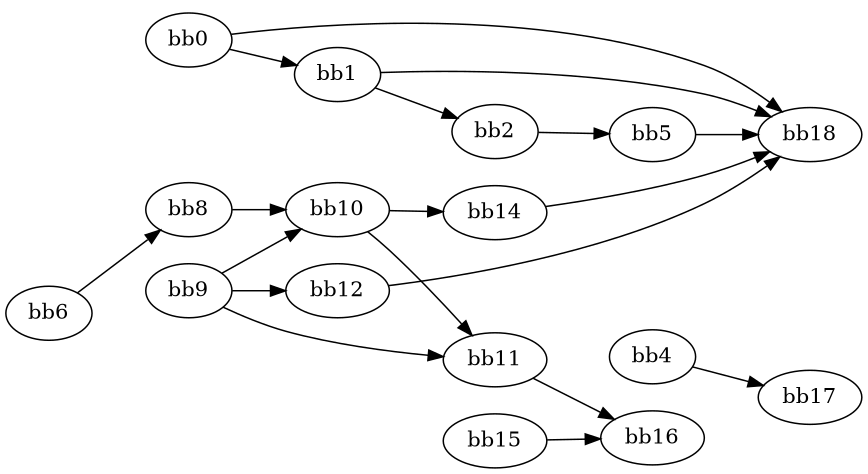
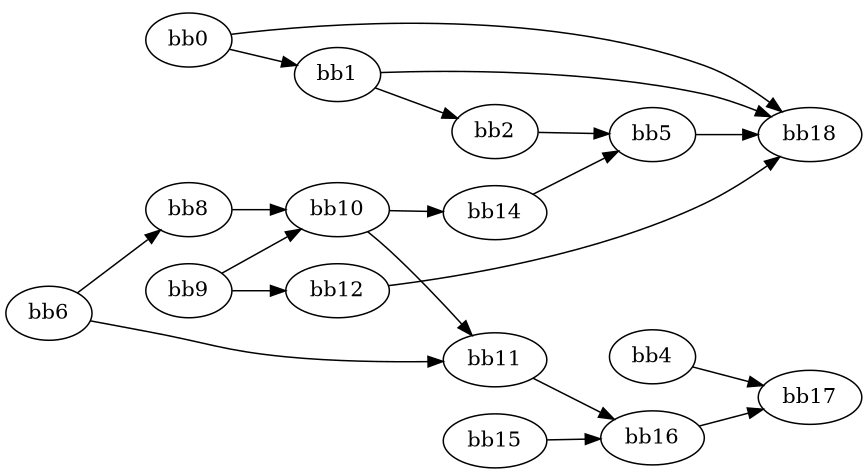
  digraph {
    rankdir=LR
    n1 [label="bb0\l"]
    n2 [label="bb1\l"]
    n3 [label="bb18\l"]
    n4 [label="bb2\l"]
    n5 [label="bb5\l"]
    n6 [label="bb4\l"]
    n7 [label="bb17\l"]
    n8 [label="bb6\l"]
    n9 [label="bb8\l"]
    n10 [label="bb11\l"]
    n11 [label="bb10\l"]
    n12 [label="bb16\l"]
    n13 [label="bb9\l"]
    n14 [label="bb12\l"]
    n15 [label="bb14\l"]
    n16 [label="bb15\l"]
    n1 -> n2
    n1 -> n3
    n2 -> n3
    n2 -> n4
    n4 -> n5
    n5 -> n3
    n6 -> n7
    n8 -> n9
-   n13 -> n10
+   n8 -> n10
    n9 -> n11
    n10 -> n12
    n11 -> n10
    n11 -> n15
+   n12 -> n7
    n13 -> n11
    n13 -> n14
    n14 -> n3
-   n15 -> n3
+   n15 -> n5
    n16 -> n12
  }
